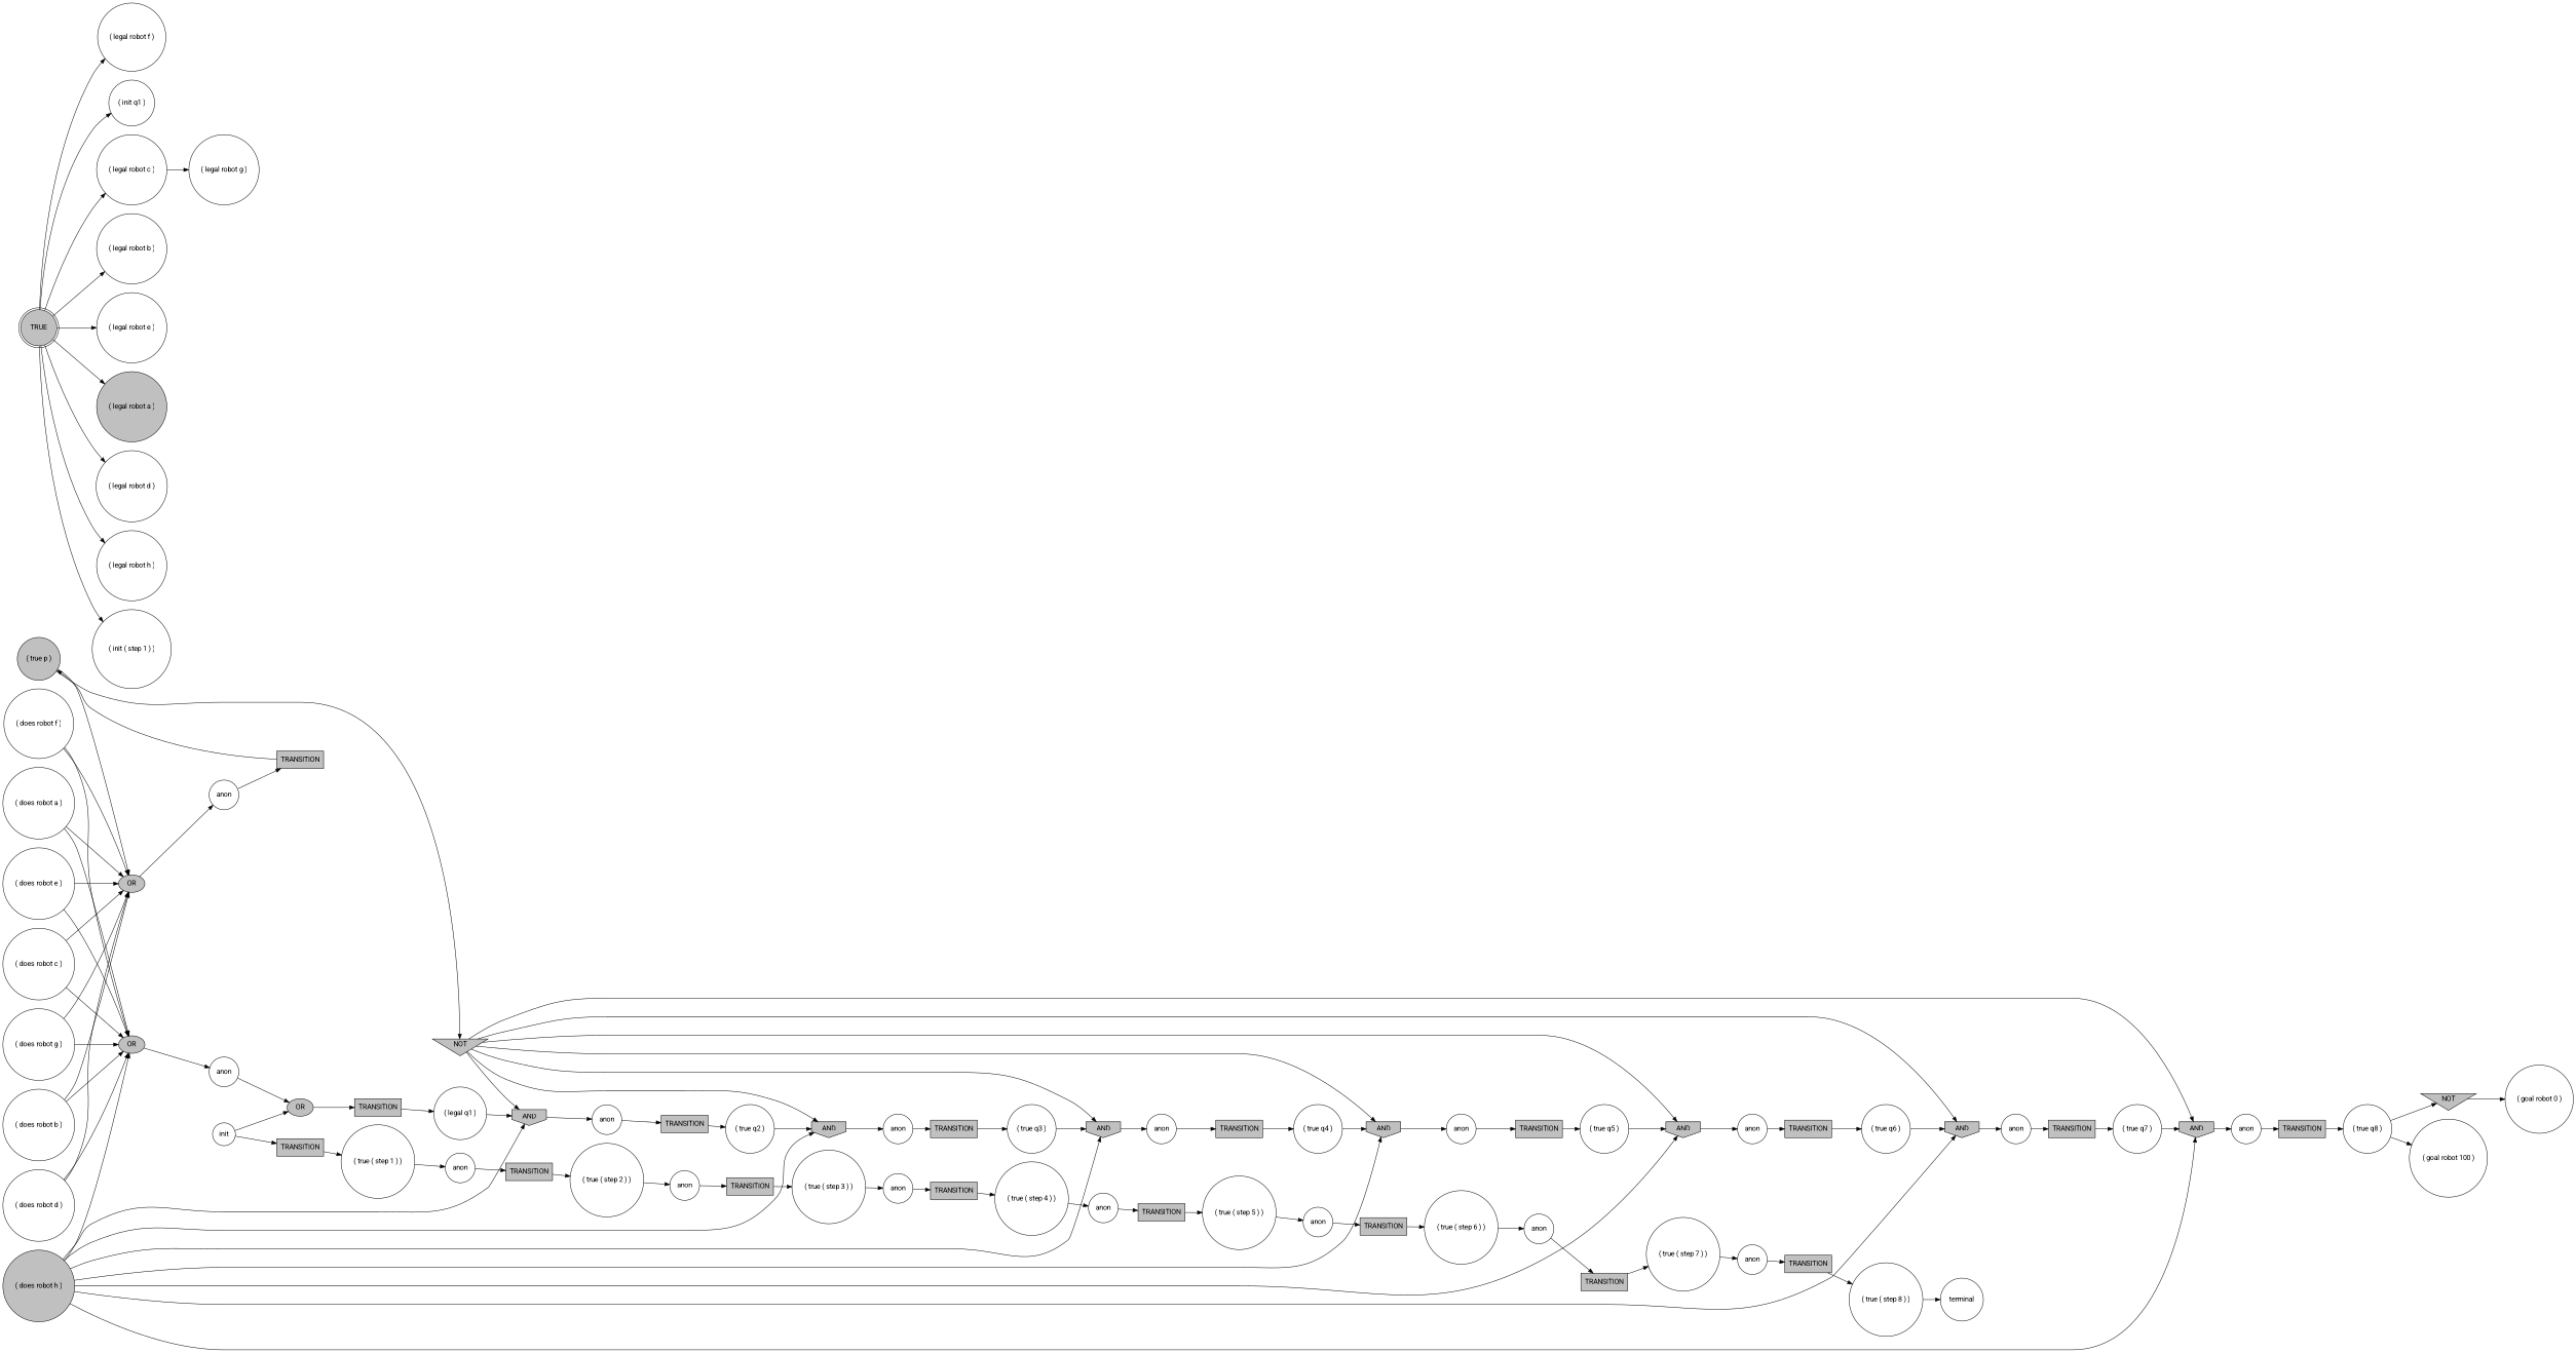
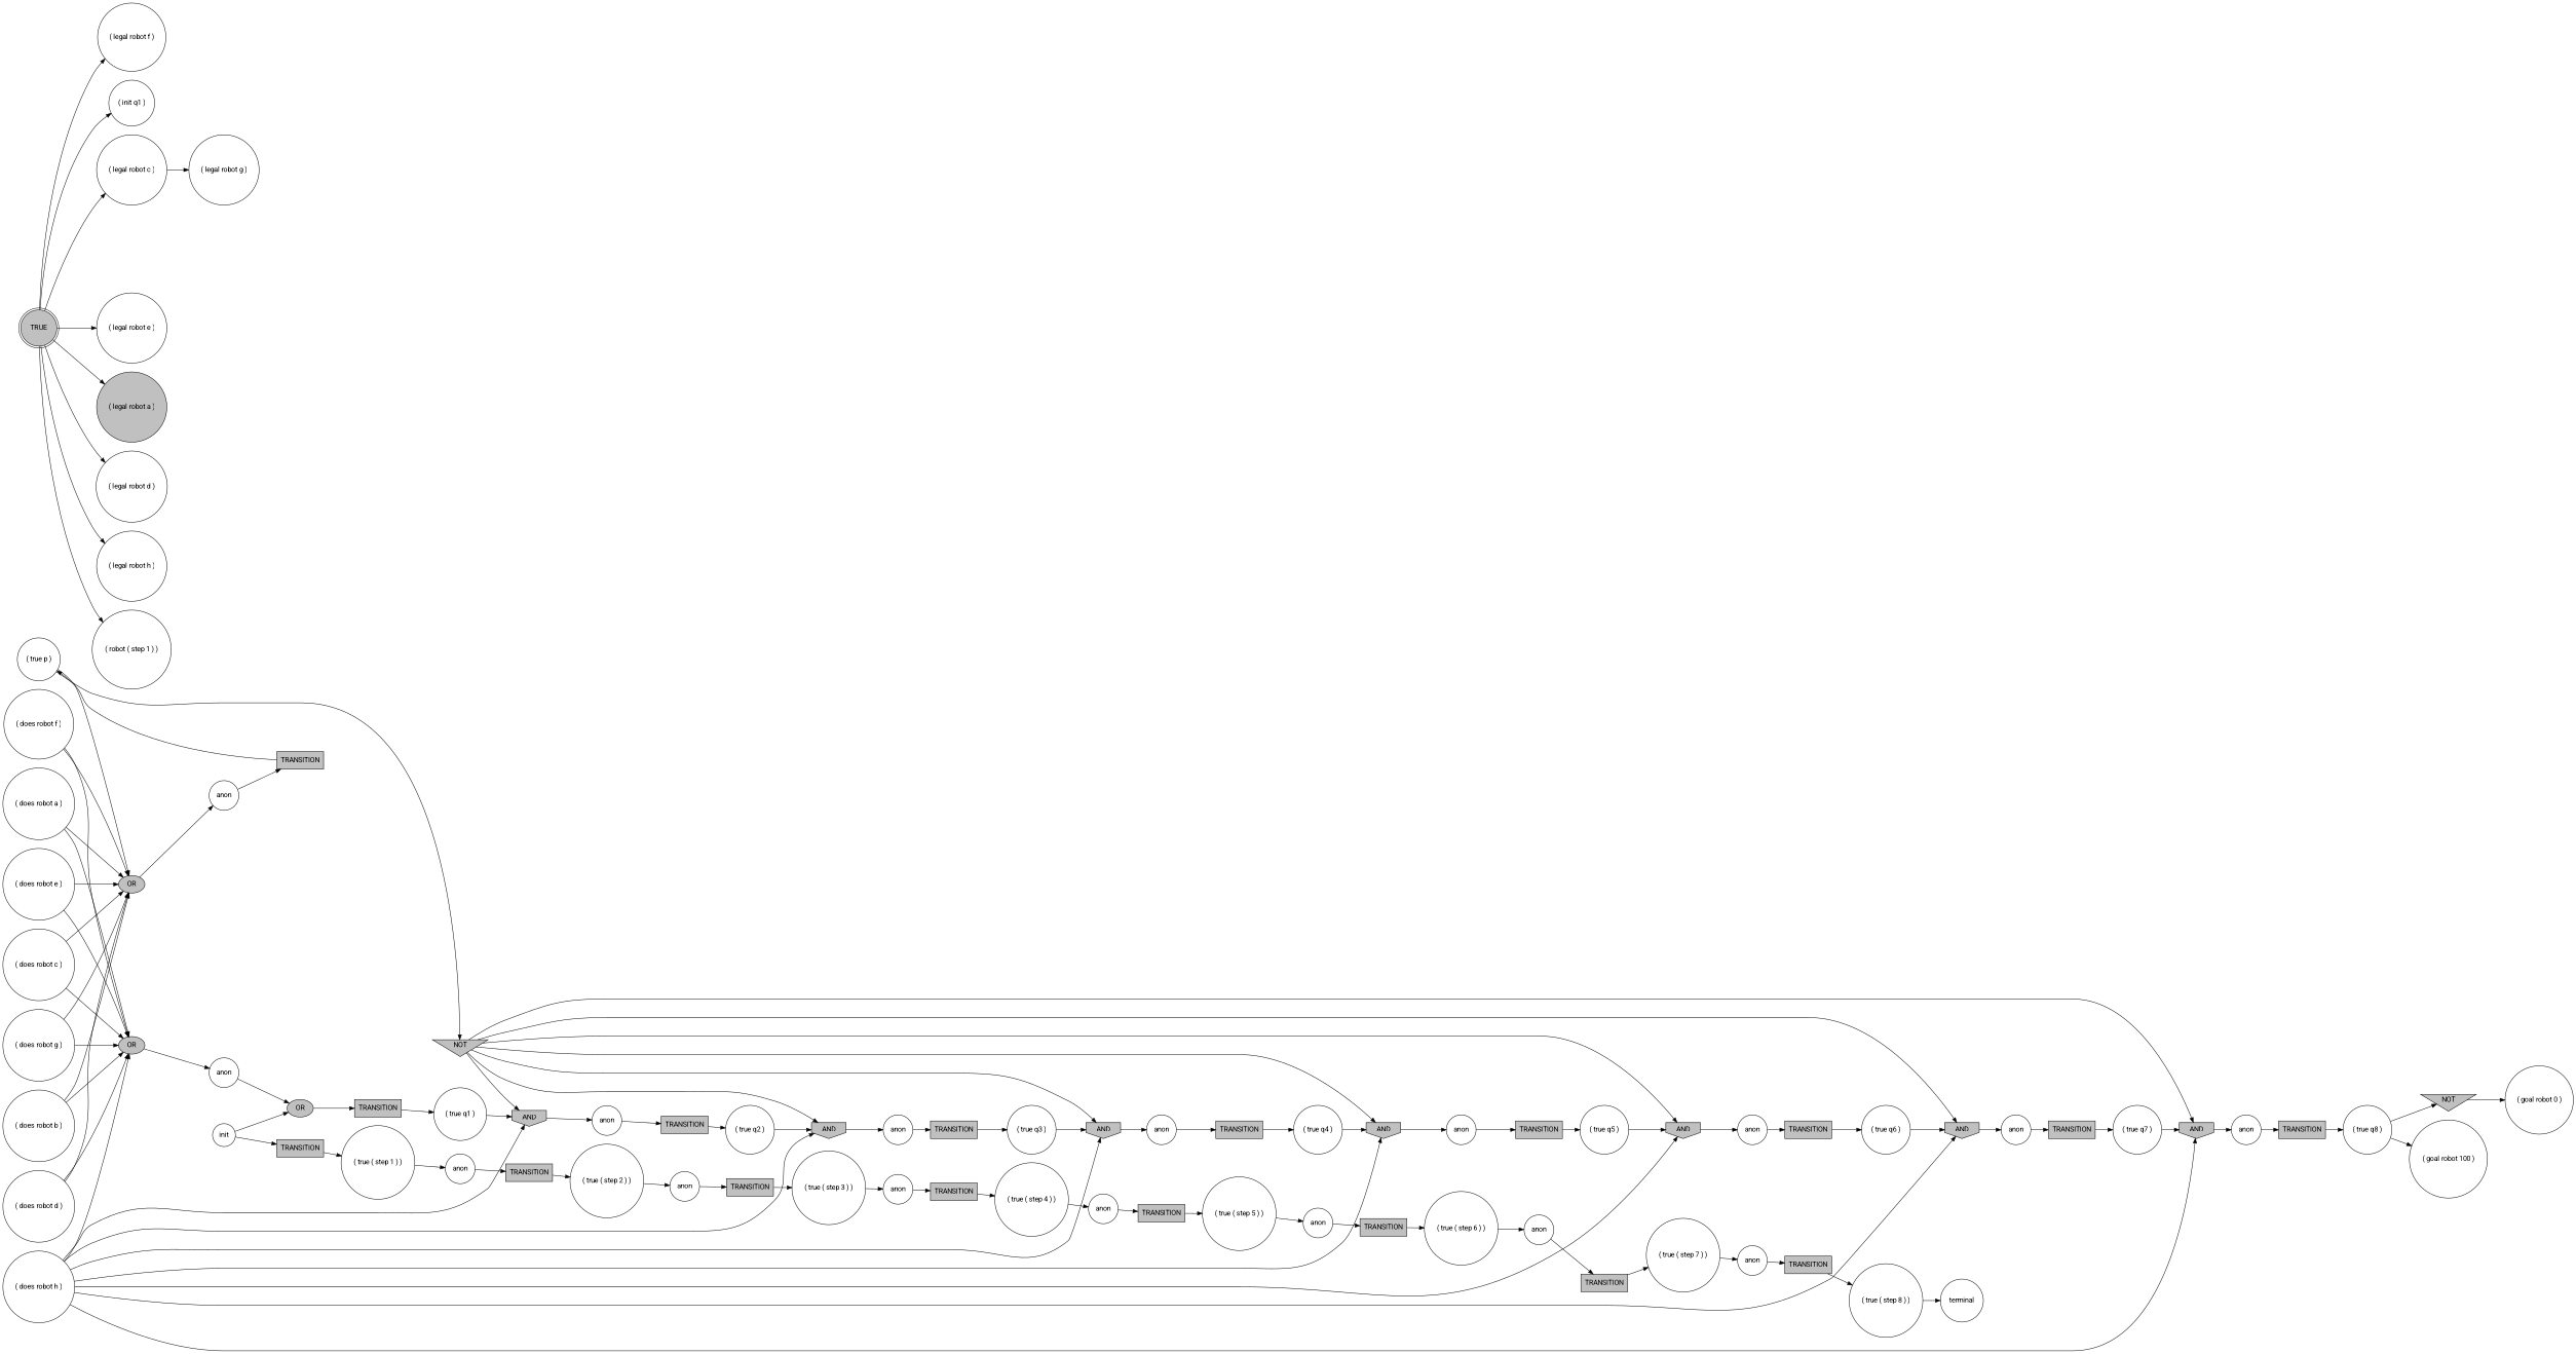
  digraph {
    fontname=Roboto
    rankdir=LR
    node [fillcolor=white fontname=Roboto shape=circle style=filled]
    edge [fontname=Roboto]
    n1 [label=terminal]
    n2 [label="( true q5 )"]
    n3 [fillcolor=grey label=AND shape=invhouse]
    n4 [label=anon]
    n5 [fillcolor=grey label=TRANSITION shape=box]
    n6 [label=anon]
    n7 [fillcolor=grey label=TRANSITION shape=box]
    n8 [label="( true ( step 6 ) )"]
    n9 [label=anon]
    n10 [label="( does robot b )"]
    n11 [fillcolor=grey label=OR shape=ellipse]
    n12 [fillcolor=grey label=OR shape=ellipse]
    n13 [label=anon]
    n14 [label=anon]
    n15 [fillcolor=grey label=OR shape=ellipse]
    n16 [fillcolor=grey label=TRANSITION shape=box]
    n17 [fillcolor=grey label=TRANSITION shape=box]
    n18 [label="( true q8 )"]
    n19 [fillcolor=grey label=NOT shape=invtriangle]
    n20 [label="( goal robot 100 )"]
    n21 [label="( goal robot 0 )"]
    n22 [fillcolor=grey label=TRANSITION shape=box]
    n23 [label="( true q4 )"]
    n24 [fillcolor=grey label=AND shape=invhouse]
    n25 [label=anon]
    n26 [fillcolor=grey label=NOT shape=invtriangle]
    n27 [fillcolor=grey label=AND shape=invhouse]
    n28 [fillcolor=grey label=AND shape=invhouse]
    n29 [fillcolor=grey label=AND shape=invhouse]
    n30 [fillcolor=grey label=AND shape=invhouse]
    n31 [fillcolor=grey label=AND shape=invhouse]
    n32 [label=anon]
    n33 [label=anon]
    n34 [label=anon]
    n35 [label=anon]
    n36 [label=anon]
    n37 [fillcolor=grey label=TRANSITION shape=box]
    n38 [fillcolor=grey label=TRANSITION shape=box]
    n39 [fillcolor=grey label=TRANSITION shape=box]
    n40 [fillcolor=grey label=TRANSITION shape=box]
    n41 [fillcolor=grey label=TRANSITION shape=box]
    n42 [label="( true ( step 3 ) )"]
    n43 [label=anon]
    n44 [fillcolor=grey label=TRANSITION shape=box]
    n45 [label=anon]
    n46 [fillcolor=grey label=TRANSITION shape=box]
    n47 [label="( true ( step 2 ) )"]
    n48 [label=anon]
    n49 [label="( true q3 )"]
    n50 [fillcolor=grey label=TRANSITION shape=box]
    n51 [label="( legal robot f )"]
    n52 [label="( true q6 )"]
    n53 [label="( init q1 )"]
    n54 [label="( true q7 )"]
-   n55 [label="( legal q1 )"]
+   n55 [label="( true q1 )"]
    n56 [label=init]
    n57 [fillcolor=grey label=TRANSITION shape=box]
    n58 [label="( true ( step 1 ) )"]
    n59 [label="( true q2 )"]
    n60 [label=anon]
    n61 [fillcolor=grey label=TRANSITION shape=box]
    n62 [label="( true ( step 8 ) )"]
    n63 [fillcolor=grey label=TRANSITION shape=box]
    n64 [label="( true ( step 4 ) )"]
    n65 [label=anon]
    n66 [fillcolor=grey label=TRANSITION shape=box]
    n67 [label="( true ( step 5 ) )"]
-   n68 [fillcolor=grey label="( true p )"]
+   n68 [label="( true p )"]
    n69 [label="( legal robot g )"]
    n70 [label="( does robot d )"]
    n71 [label="( legal robot c )"]
-   n72 [label="( legal robot b )"]
    n73 [label="( legal robot e )"]
    n74 [label="( does robot f )"]
    n75 [label="( true ( step 7 ) )"]
    n76 [fillcolor=grey label="( legal robot a )"]
    n77 [label="( legal robot d )"]
    n78 [label="( does robot a )"]
    n79 [label="( does robot e )"]
    n80 [label="( does robot c )"]
-   n81 [fillcolor=grey label="( does robot h )"]
+   n81 [label="( does robot h )"]
    n82 [label="( legal robot h )"]
-   n83 [label="( init ( step 1 ) )"]
+   n83 [label="( robot ( step 1 ) )"]
    n84 [label="( does robot g )"]
    n85 [fillcolor=grey label=TRUE shape=doublecircle]
    n2 -> n3
    n3 -> n4
    n4 -> n5
    n5 -> n52
    n6 -> n7
    n7 -> n8
    n8 -> n9
    n9 -> n63
    n10 -> n11
    n10 -> n12
    n11 -> n13
    n12 -> n14
    n13 -> n15
    n14 -> n16
    n15 -> n50
    n16 -> n68
    n17 -> n2
    n18 -> n19
    n18 -> n20
    n19 -> n21
    n22 -> n23
    n23 -> n24
    n24 -> n25
    n25 -> n17
    n26 -> n3
    n26 -> n24
    n26 -> n27
    n26 -> n28
    n26 -> n29
    n26 -> n30
    n26 -> n31
    n27 -> n32
    n28 -> n33
    n29 -> n34
    n30 -> n35
    n31 -> n36
    n32 -> n37
    n33 -> n22
    n34 -> n38
    n35 -> n39
    n36 -> n40
    n37 -> n18
    n38 -> n54
    n39 -> n59
    n40 -> n49
    n41 -> n42
    n42 -> n43
    n43 -> n44
    n44 -> n64
    n45 -> n46
    n46 -> n47
    n47 -> n48
    n48 -> n41
    n49 -> n28
    n50 -> n55
    n52 -> n29
    n54 -> n27
    n55 -> n30
    n56 -> n15
    n56 -> n57
    n57 -> n58
    n58 -> n45
    n59 -> n31
    n60 -> n61
    n61 -> n62
    n62 -> n1
    n63 -> n75
    n64 -> n65
    n65 -> n66
    n66 -> n67
    n67 -> n6
    n68 -> n12
    n68 -> n26
    n70 -> n11
    n70 -> n12
    n71 -> n69
    n74 -> n11
    n74 -> n12
    n75 -> n60
    n78 -> n11
    n78 -> n12
    n79 -> n11
    n79 -> n12
    n80 -> n11
    n80 -> n12
    n81 -> n3
    n81 -> n11
    n81 -> n24
    n81 -> n27
    n81 -> n28
    n81 -> n29
    n81 -> n30
    n81 -> n31
    n84 -> n11
    n84 -> n12
    n85 -> n51
    n85 -> n53
    n85 -> n71
-   n85 -> n72
    n85 -> n73
    n85 -> n76
    n85 -> n77
    n85 -> n82
    n85 -> n83
  }
